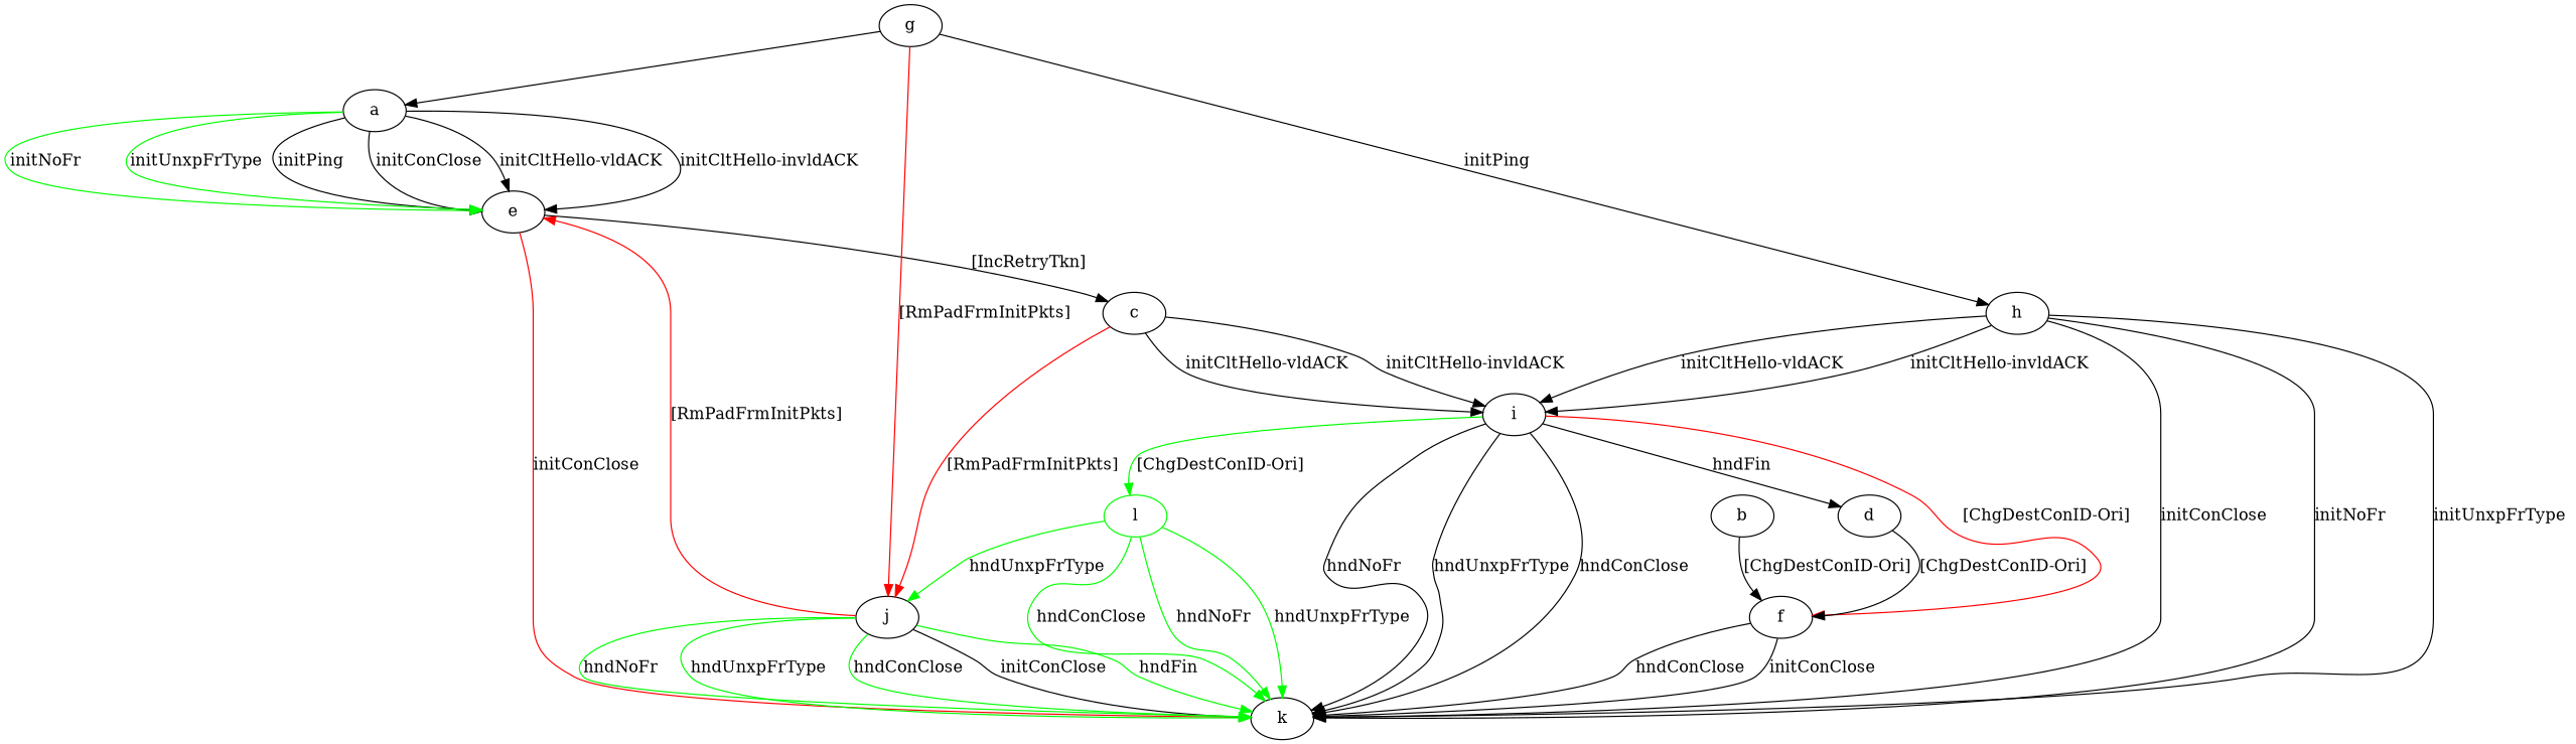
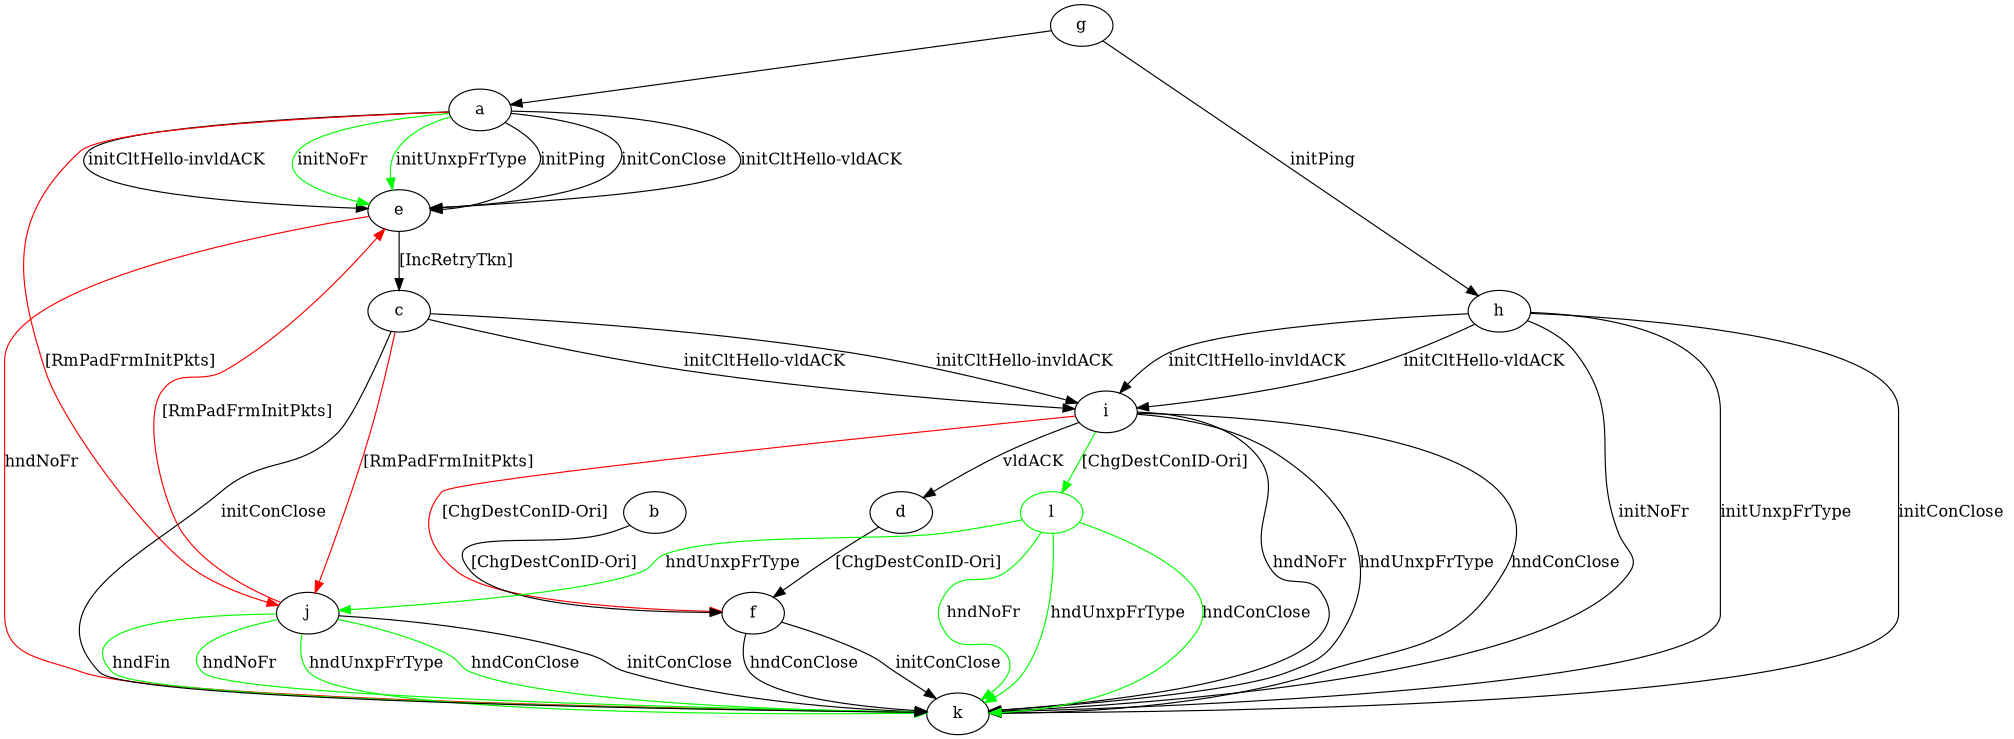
  digraph {
    a
    e
    j
    c
    k
    i
    b
    f
    h
    d
    l [color=green]
    g
    a -> e [label="initPing "]
    a -> e [label="initConClose "]
    a -> e [label="initCltHello-vldACK "]
    a -> e [label="initCltHello-invldACK "]
    a -> e [color=green label="initNoFr "]
    a -> e [color=green label="initUnxpFrType "]
-   g -> j [color=red label="[RmPadFrmInitPkts] "]
+   a -> j [color=red label="[RmPadFrmInitPkts] "]
    e -> c [label="[IncRetryTkn] "]
-   e -> k [color=red label="initConClose "]
+   e -> k [color=red label="hndNoFr "]
    j -> e [color=red label="[RmPadFrmInitPkts] "]
    j -> k [label="initConClose "]
    j -> k [color=green label="hndFin "]
    j -> k [color=green label="hndNoFr "]
    j -> k [color=green label="hndUnxpFrType "]
    j -> k [color=green label="hndConClose "]
    c -> j [color=red label="[RmPadFrmInitPkts] "]
+   c -> k [label="initConClose "]
    c -> i [label="initCltHello-vldACK "]
    c -> i [label="initCltHello-invldACK "]
    i -> k [label="hndNoFr "]
    i -> k [label="hndUnxpFrType "]
    i -> k [label="hndConClose "]
    i -> f [color=red label="[ChgDestConID-Ori] "]
-   i -> d [label="hndFin "]
+   i -> d [label="vldACK "]
    i -> l [color=green label="[ChgDestConID-Ori] "]
    b -> f [label="[ChgDestConID-Ori] "]
    f -> k [label="initConClose "]
    f -> k [label="hndConClose "]
    h -> k [label="initConClose "]
    h -> k [label="initNoFr "]
    h -> k [label="initUnxpFrType "]
    h -> i [label="initCltHello-vldACK "]
    h -> i [label="initCltHello-invldACK "]
    d -> f [label="[ChgDestConID-Ori] "]
    l -> j [color=green label="hndUnxpFrType "]
    l -> k [color=green label="hndNoFr "]
    l -> k [color=green label="hndUnxpFrType "]
    l -> k [color=green label="hndConClose "]
    g -> a
    g -> h [label="initPing "]
  }
